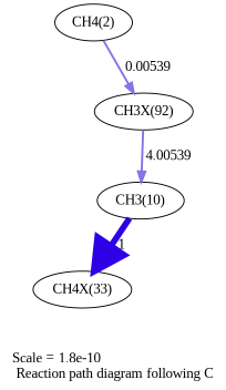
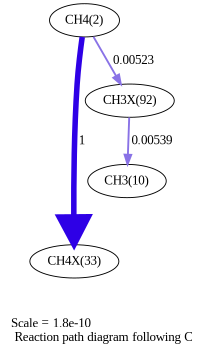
  digraph {
    fontname="Liberation Serif"
    label="Scale = 1.8e-10\l Reaction path diagram following C"
    node [fontname="Liberation Serif"]
    edge [color="0.7, 0.505, 0.9" fontname="Liberation Serif"]
    n1 [label="CH4(2)"]
    n2 [label="CH4X(33)"]
    n3 [label="CH3X(92)"]
    n4 [label="CH3(10)"]
-   n4 -> n2 [arrowsize=3 color="0.7, 1.5, 0.9" label=" 1" penwidth=6]
-   n1 -> n3 [arrowsize=1.02 label=" 0.00539" penwidth=2.03]
-   n3 -> n4 [arrowsize=1.03 label=" 4.00539" penwidth=2.06]
+   n1 -> n2 [arrowsize=3 color="0.7, 1.5, 0.9" label=" 1" penwidth=6]
+   n1 -> n3 [arrowsize=1.02 label=" 0.00523" penwidth=2.03]
+   n3 -> n4 [arrowsize=1.03 label=" 0.00539" penwidth=2.06]
  }
